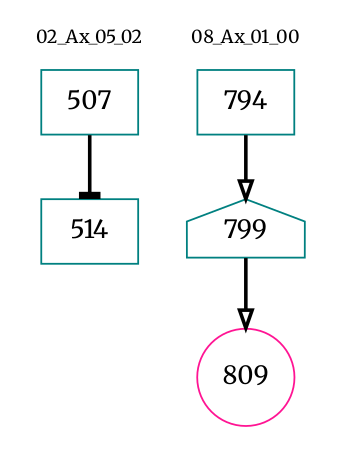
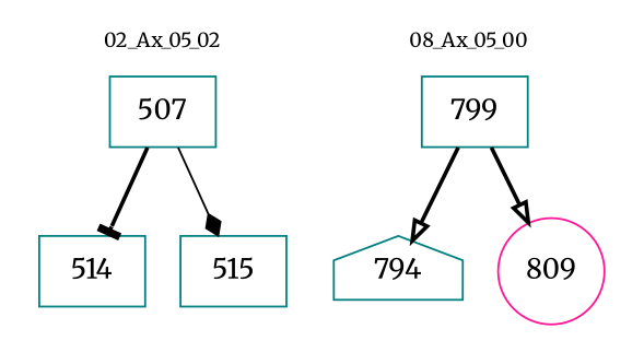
  digraph {
    fontname=Merriweather
    node [color=teal fontname=Merriweather shape=box]
    edge [arrowhead=onormal color=black fontname=Merriweather style=bold]
    n1 [label=514]
    n2 [label=507]
-   n4 [label=794]
-   n5 [label=799 shape=house]
+   n3 [label=515]
+   n4 [label=794 shape=house]
+   n5 [label=799]
    n6 [color=deeppink label=809 shape=circle]
    subgraph cluster_1 {
      color=white
      fontsize=10
      label="02_Ax_05_02"
      n1
      n2
+     n3
    }
    subgraph cluster_2 {
      color=white
      fontsize=10
-     label="08_Ax_01_00"
+     label="08_Ax_05_00"
      n4
      n5
      n6
    }
    n2 -> n1 [arrowhead=tee]
-   n4 -> n5
+   n2 -> n3 [arrowhead=diamond style=solid]
+   n5 -> n4
    n5 -> n6
  }
